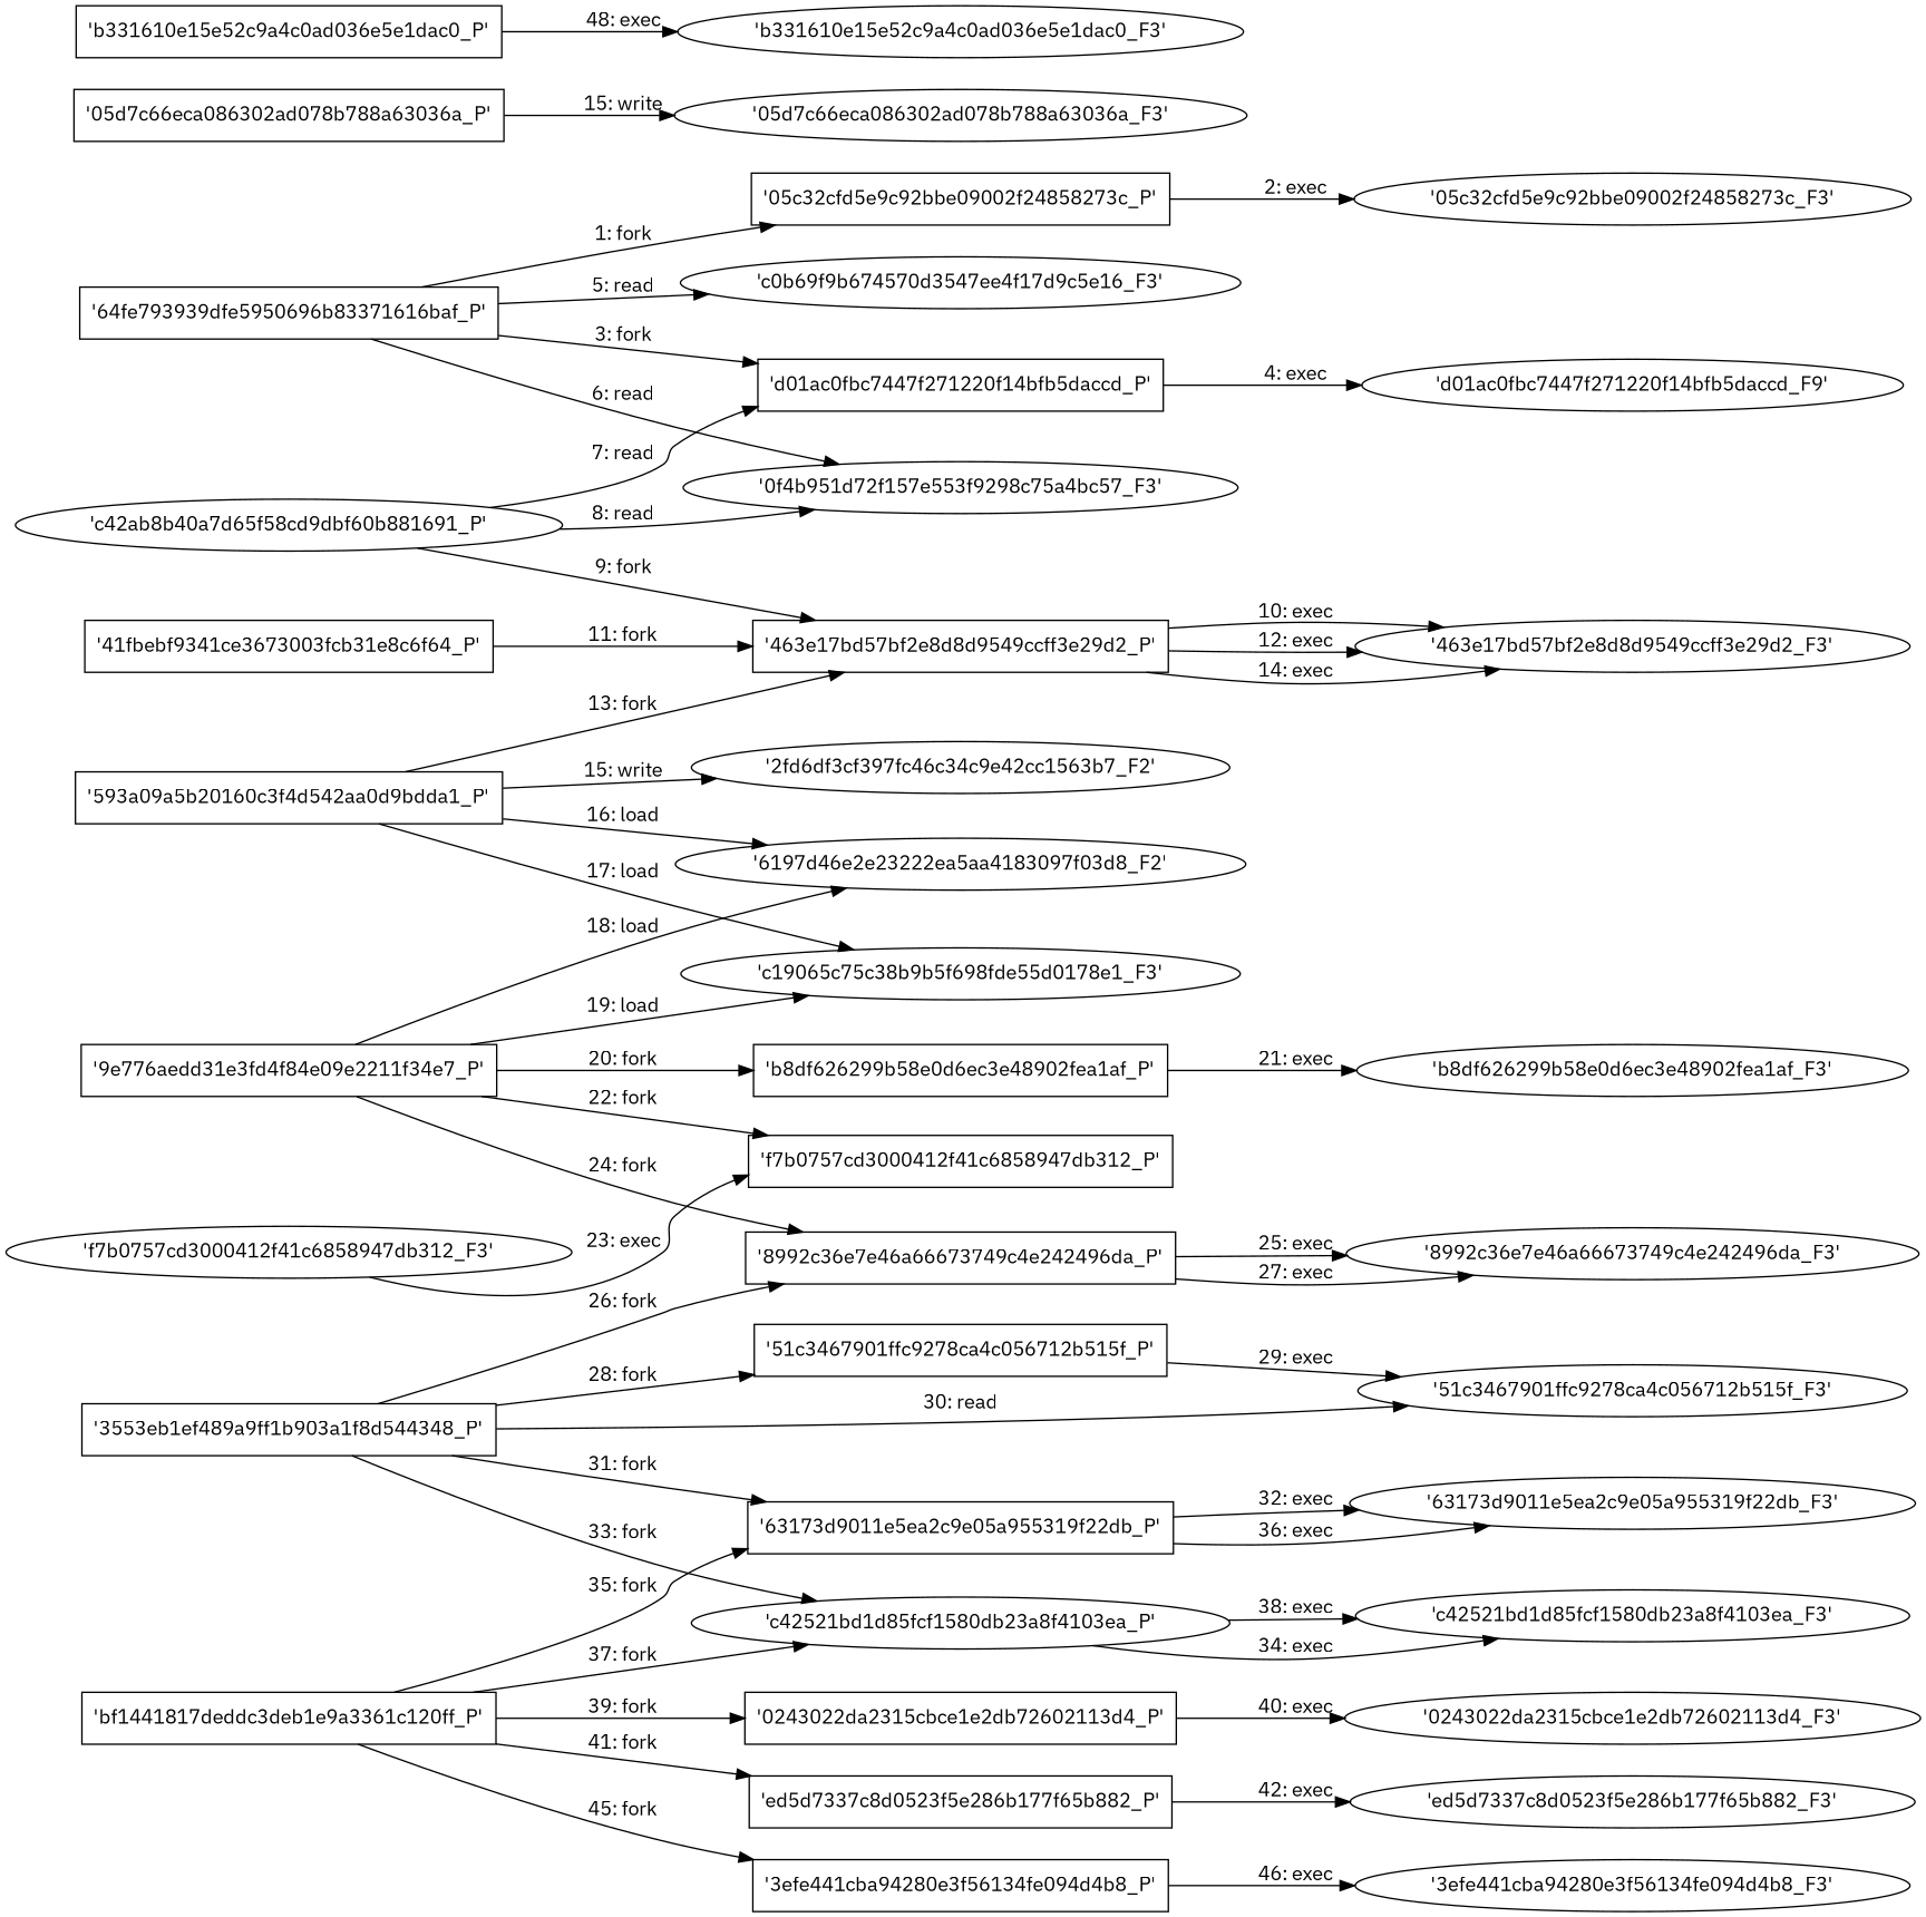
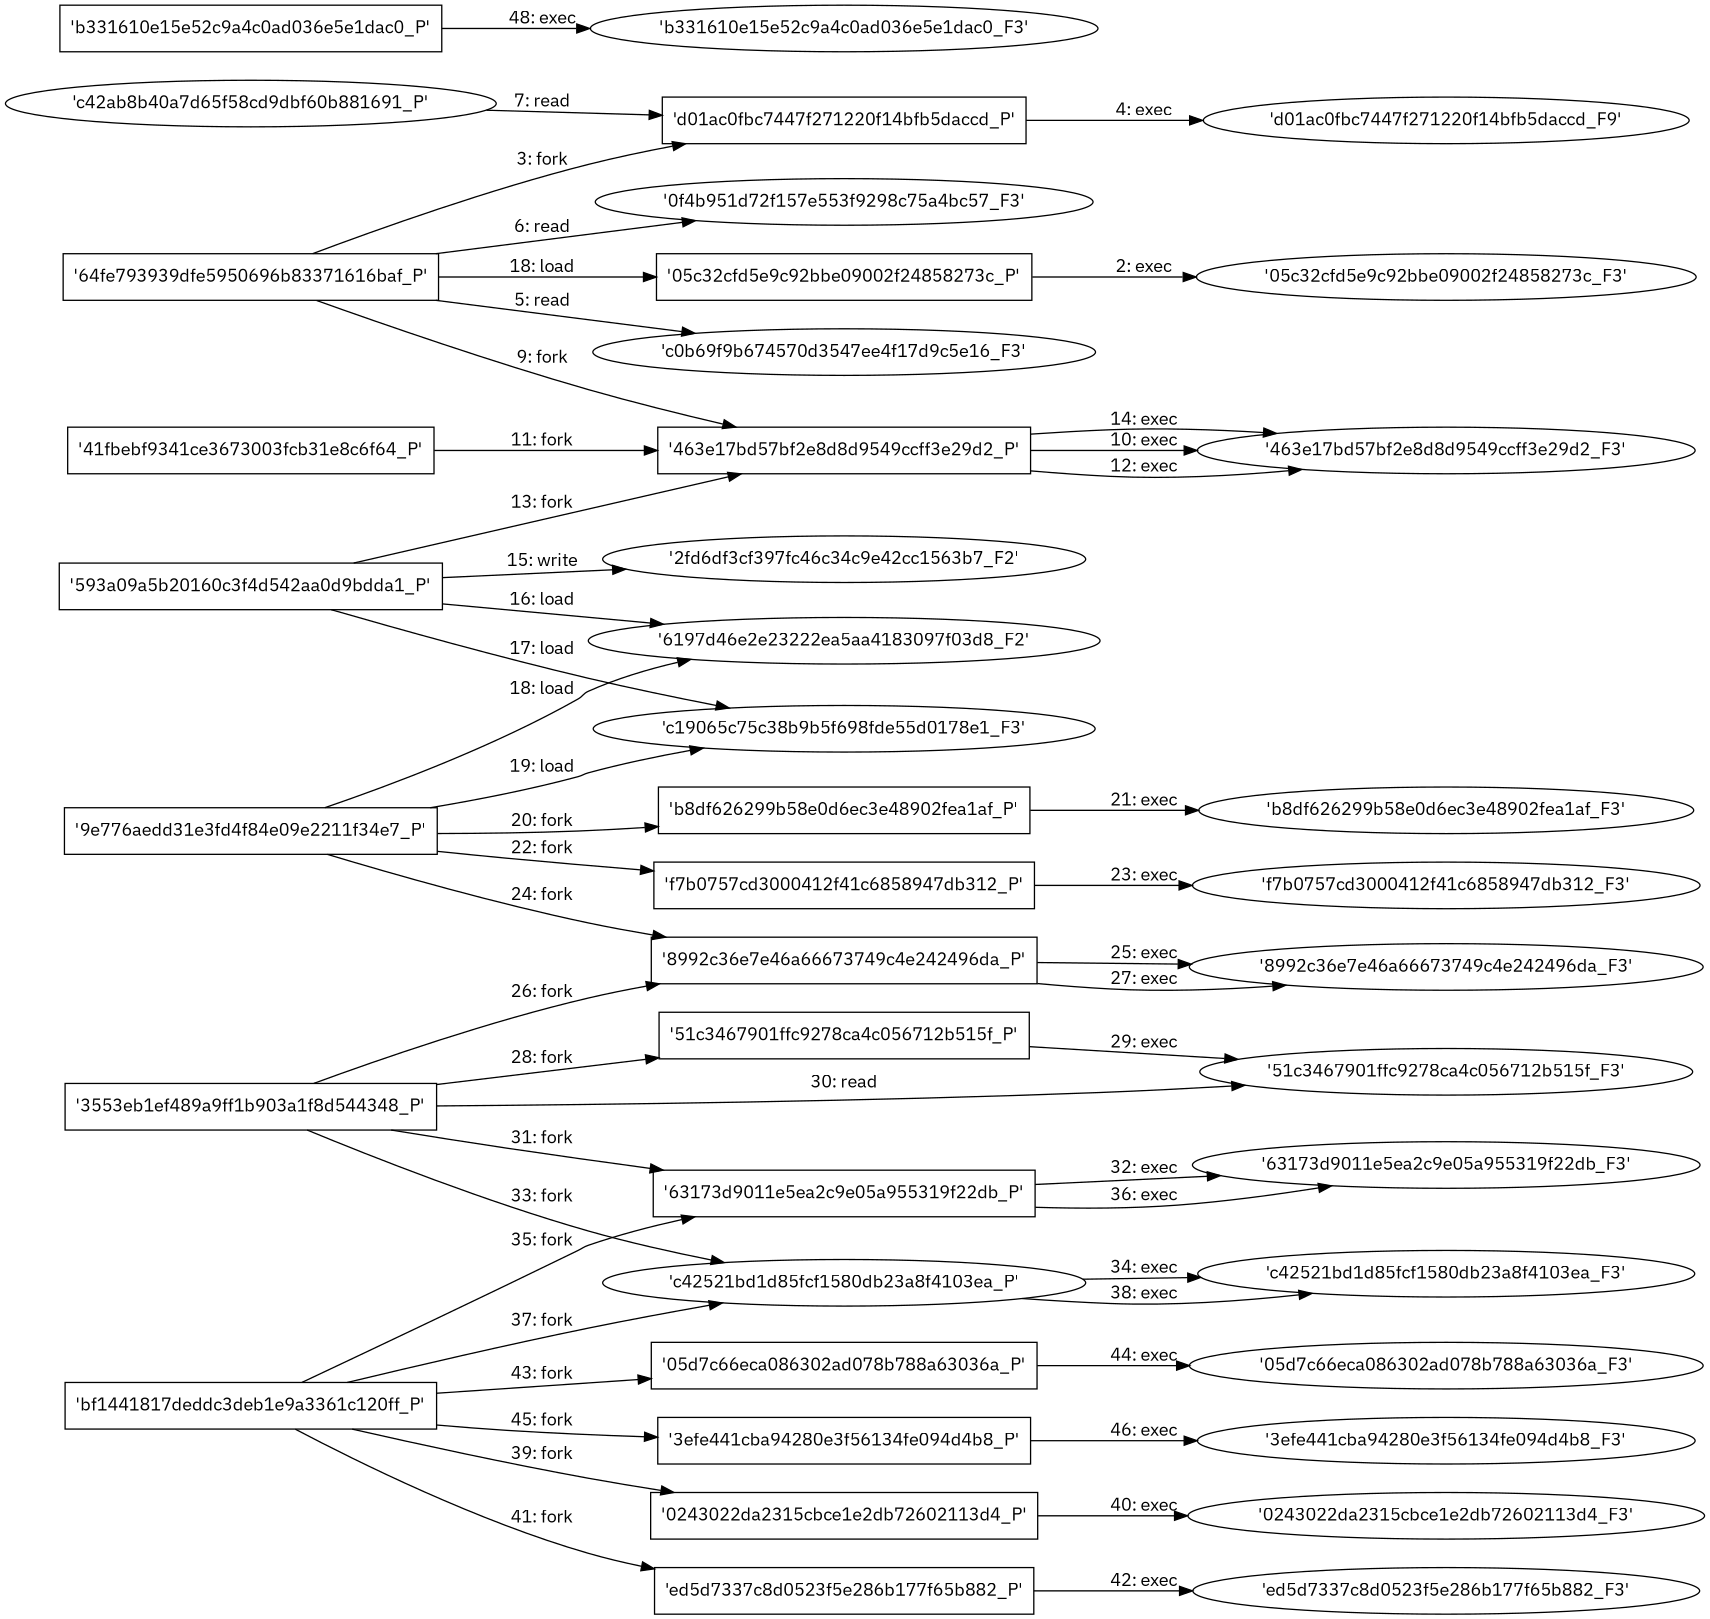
  digraph {
    engine=neato
    fixedsize=false
    fontname="IBM Plex Sans"
    fontsize=10
    nodesep=0.3
    rankdir=LR
    ranksep=0
    splines=true
    node [fontname="IBM Plex Sans" node_type=Process shape=ellipse]
    edge [fontname="IBM Plex Sans"]
    "'64fe793939dfe5950696b83371616baf_P'" [shape=box]
    "'05c32cfd5e9c92bbe09002f24858273c_P'" [shape=box]
    "'d01ac0fbc7447f271220f14bfb5daccd_P'" [shape=box]
    "'c0b69f9b674570d3547ee4f17d9c5e16_F3'" [node_type=file]
    "'0f4b951d72f157e553f9298c75a4bc57_F3'" [node_type=file]
    "'05c32cfd5e9c92bbe09002f24858273c_F3'" [node_type=File]
    n7 [label="'d01ac0fbc7447f271220f14bfb5daccd_F9'" node_type=File]
    "'c42ab8b40a7d65f58cd9dbf60b881691_P'"
    "'463e17bd57bf2e8d8d9549ccff3e29d2_P'" [shape=box]
    "'463e17bd57bf2e8d8d9549ccff3e29d2_F3'" [node_type=File]
    "'41fbebf9341ce3673003fcb31e8c6f64_P'" [shape=box]
    "'593a09a5b20160c3f4d542aa0d9bdda1_P'" [shape=box]
    n13 [label="'2fd6df3cf397fc46c34c9e42cc1563b7_F2'" node_type=file]
    "'6197d46e2e23222ea5aa4183097f03d8_F2'" [node_type=file]
    "'c19065c75c38b9b5f698fde55d0178e1_F3'" [node_type=file]
    "'9e776aedd31e3fd4f84e09e2211f34e7_P'" [shape=box]
    "'b8df626299b58e0d6ec3e48902fea1af_P'" [shape=box]
    "'f7b0757cd3000412f41c6858947db312_P'" [shape=box]
    "'8992c36e7e46a66673749c4e242496da_P'" [shape=box]
    "'b8df626299b58e0d6ec3e48902fea1af_F3'" [node_type=File]
    "'f7b0757cd3000412f41c6858947db312_F3'" [node_type=File]
    "'8992c36e7e46a66673749c4e242496da_F3'" [node_type=File]
    "'3553eb1ef489a9ff1b903a1f8d544348_P'" [shape=box]
    "'51c3467901ffc9278ca4c056712b515f_P'" [shape=box]
    "'51c3467901ffc9278ca4c056712b515f_F3'" [node_type=file]
    "'63173d9011e5ea2c9e05a955319f22db_P'" [shape=box]
    "'c42521bd1d85fcf1580db23a8f4103ea_P'"
    "'63173d9011e5ea2c9e05a955319f22db_F3'" [node_type=File]
    "'c42521bd1d85fcf1580db23a8f4103ea_F3'" [node_type=File]
    "'bf1441817deddc3deb1e9a3361c120ff_P'" [shape=box]
    "'0243022da2315cbce1e2db72602113d4_P'" [shape=box]
    "'ed5d7337c8d0523f5e286b177f65b882_P'" [shape=box]
    "'05d7c66eca086302ad078b788a63036a_P'" [shape=box]
    "'3efe441cba94280e3f56134fe094d4b8_P'" [shape=box]
    "'0243022da2315cbce1e2db72602113d4_F3'" [node_type=File]
    "'ed5d7337c8d0523f5e286b177f65b882_F3'" [node_type=File]
    "'05d7c66eca086302ad078b788a63036a_F3'" [node_type=File]
    "'3efe441cba94280e3f56134fe094d4b8_F3'" [node_type=File]
    "'b331610e15e52c9a4c0ad036e5e1dac0_F3'" [node_type=File]
    "'b331610e15e52c9a4c0ad036e5e1dac0_P'" [shape=box]
-   "'64fe793939dfe5950696b83371616baf_P'" -> "'05c32cfd5e9c92bbe09002f24858273c_P'" [label="1: fork"]
+   "'64fe793939dfe5950696b83371616baf_P'" -> "'05c32cfd5e9c92bbe09002f24858273c_P'" [label="18: load"]
    "'64fe793939dfe5950696b83371616baf_P'" -> "'d01ac0fbc7447f271220f14bfb5daccd_P'" [label="3: fork"]
    "'64fe793939dfe5950696b83371616baf_P'" -> "'c0b69f9b674570d3547ee4f17d9c5e16_F3'" [label="5: read"]
    "'64fe793939dfe5950696b83371616baf_P'" -> "'0f4b951d72f157e553f9298c75a4bc57_F3'" [label="6: read"]
    "'05c32cfd5e9c92bbe09002f24858273c_P'" -> "'05c32cfd5e9c92bbe09002f24858273c_F3'" [label="2: exec"]
    "'d01ac0fbc7447f271220f14bfb5daccd_P'" -> n7 [label="4: exec"]
    "'c42ab8b40a7d65f58cd9dbf60b881691_P'" -> "'d01ac0fbc7447f271220f14bfb5daccd_P'" [label="7: read"]
-   "'c42ab8b40a7d65f58cd9dbf60b881691_P'" -> "'0f4b951d72f157e553f9298c75a4bc57_F3'" [label="8: read"]
-   "'c42ab8b40a7d65f58cd9dbf60b881691_P'" -> "'463e17bd57bf2e8d8d9549ccff3e29d2_P'" [label="9: fork"]
+   "'64fe793939dfe5950696b83371616baf_P'" -> "'463e17bd57bf2e8d8d9549ccff3e29d2_P'" [label="9: fork"]
    "'463e17bd57bf2e8d8d9549ccff3e29d2_P'" -> "'463e17bd57bf2e8d8d9549ccff3e29d2_F3'" [label="10: exec"]
    "'463e17bd57bf2e8d8d9549ccff3e29d2_P'" -> "'463e17bd57bf2e8d8d9549ccff3e29d2_F3'" [label="12: exec"]
    "'463e17bd57bf2e8d8d9549ccff3e29d2_P'" -> "'463e17bd57bf2e8d8d9549ccff3e29d2_F3'" [label="14: exec"]
    "'41fbebf9341ce3673003fcb31e8c6f64_P'" -> "'463e17bd57bf2e8d8d9549ccff3e29d2_P'" [label="11: fork"]
    "'593a09a5b20160c3f4d542aa0d9bdda1_P'" -> "'463e17bd57bf2e8d8d9549ccff3e29d2_P'" [label="13: fork"]
    "'593a09a5b20160c3f4d542aa0d9bdda1_P'" -> n13 [label="15: write"]
    "'593a09a5b20160c3f4d542aa0d9bdda1_P'" -> "'6197d46e2e23222ea5aa4183097f03d8_F2'" [label="16: load"]
    "'593a09a5b20160c3f4d542aa0d9bdda1_P'" -> "'c19065c75c38b9b5f698fde55d0178e1_F3'" [label="17: load"]
    "'9e776aedd31e3fd4f84e09e2211f34e7_P'" -> "'6197d46e2e23222ea5aa4183097f03d8_F2'" [label="18: load"]
    "'9e776aedd31e3fd4f84e09e2211f34e7_P'" -> "'c19065c75c38b9b5f698fde55d0178e1_F3'" [label="19: load"]
    "'9e776aedd31e3fd4f84e09e2211f34e7_P'" -> "'b8df626299b58e0d6ec3e48902fea1af_P'" [label="20: fork"]
    "'9e776aedd31e3fd4f84e09e2211f34e7_P'" -> "'f7b0757cd3000412f41c6858947db312_P'" [label="22: fork"]
    "'9e776aedd31e3fd4f84e09e2211f34e7_P'" -> "'8992c36e7e46a66673749c4e242496da_P'" [label="24: fork"]
    "'b8df626299b58e0d6ec3e48902fea1af_P'" -> "'b8df626299b58e0d6ec3e48902fea1af_F3'" [label="21: exec"]
-   "'f7b0757cd3000412f41c6858947db312_F3'" -> "'f7b0757cd3000412f41c6858947db312_P'" [label="23: exec"]
+   "'f7b0757cd3000412f41c6858947db312_P'" -> "'f7b0757cd3000412f41c6858947db312_F3'" [label="23: exec"]
    "'8992c36e7e46a66673749c4e242496da_P'" -> "'8992c36e7e46a66673749c4e242496da_F3'" [label="25: exec"]
    "'8992c36e7e46a66673749c4e242496da_P'" -> "'8992c36e7e46a66673749c4e242496da_F3'" [label="27: exec"]
    "'3553eb1ef489a9ff1b903a1f8d544348_P'" -> "'8992c36e7e46a66673749c4e242496da_P'" [label="26: fork"]
    "'3553eb1ef489a9ff1b903a1f8d544348_P'" -> "'51c3467901ffc9278ca4c056712b515f_P'" [label="28: fork"]
    "'3553eb1ef489a9ff1b903a1f8d544348_P'" -> "'51c3467901ffc9278ca4c056712b515f_F3'" [label="30: read"]
    "'3553eb1ef489a9ff1b903a1f8d544348_P'" -> "'63173d9011e5ea2c9e05a955319f22db_P'" [label="31: fork"]
    "'3553eb1ef489a9ff1b903a1f8d544348_P'" -> "'c42521bd1d85fcf1580db23a8f4103ea_P'" [label="33: fork"]
    "'51c3467901ffc9278ca4c056712b515f_P'" -> "'51c3467901ffc9278ca4c056712b515f_F3'" [label="29: exec"]
    "'63173d9011e5ea2c9e05a955319f22db_P'" -> "'63173d9011e5ea2c9e05a955319f22db_F3'" [label="32: exec"]
    "'63173d9011e5ea2c9e05a955319f22db_P'" -> "'63173d9011e5ea2c9e05a955319f22db_F3'" [label="36: exec"]
    "'c42521bd1d85fcf1580db23a8f4103ea_P'" -> "'c42521bd1d85fcf1580db23a8f4103ea_F3'" [label="34: exec"]
    "'c42521bd1d85fcf1580db23a8f4103ea_P'" -> "'c42521bd1d85fcf1580db23a8f4103ea_F3'" [label="38: exec"]
    "'bf1441817deddc3deb1e9a3361c120ff_P'" -> "'63173d9011e5ea2c9e05a955319f22db_P'" [label="35: fork"]
    "'bf1441817deddc3deb1e9a3361c120ff_P'" -> "'c42521bd1d85fcf1580db23a8f4103ea_P'" [label="37: fork"]
    "'bf1441817deddc3deb1e9a3361c120ff_P'" -> "'0243022da2315cbce1e2db72602113d4_P'" [label="39: fork"]
    "'bf1441817deddc3deb1e9a3361c120ff_P'" -> "'ed5d7337c8d0523f5e286b177f65b882_P'" [label="41: fork"]
+   "'bf1441817deddc3deb1e9a3361c120ff_P'" -> "'05d7c66eca086302ad078b788a63036a_P'" [label="43: fork"]
    "'bf1441817deddc3deb1e9a3361c120ff_P'" -> "'3efe441cba94280e3f56134fe094d4b8_P'" [label="45: fork"]
    "'0243022da2315cbce1e2db72602113d4_P'" -> "'0243022da2315cbce1e2db72602113d4_F3'" [label="40: exec"]
    "'ed5d7337c8d0523f5e286b177f65b882_P'" -> "'ed5d7337c8d0523f5e286b177f65b882_F3'" [label="42: exec"]
-   "'05d7c66eca086302ad078b788a63036a_P'" -> "'05d7c66eca086302ad078b788a63036a_F3'" [label="15: write"]
+   "'05d7c66eca086302ad078b788a63036a_P'" -> "'05d7c66eca086302ad078b788a63036a_F3'" [label="44: exec"]
    "'3efe441cba94280e3f56134fe094d4b8_P'" -> "'3efe441cba94280e3f56134fe094d4b8_F3'" [label="46: exec"]
    "'b331610e15e52c9a4c0ad036e5e1dac0_P'" -> "'b331610e15e52c9a4c0ad036e5e1dac0_F3'" [label="48: exec"]
  }
